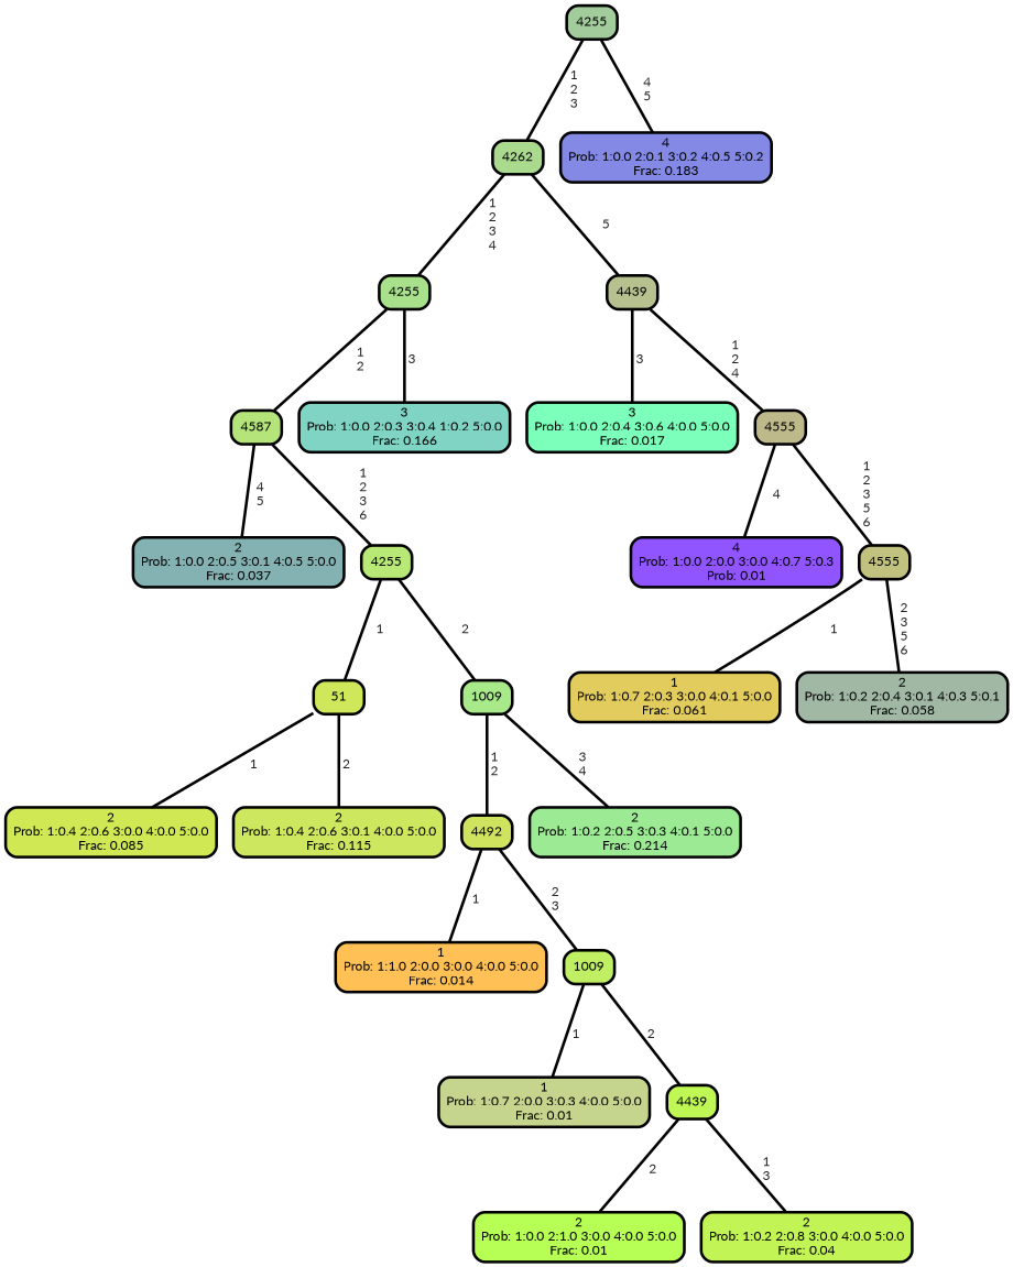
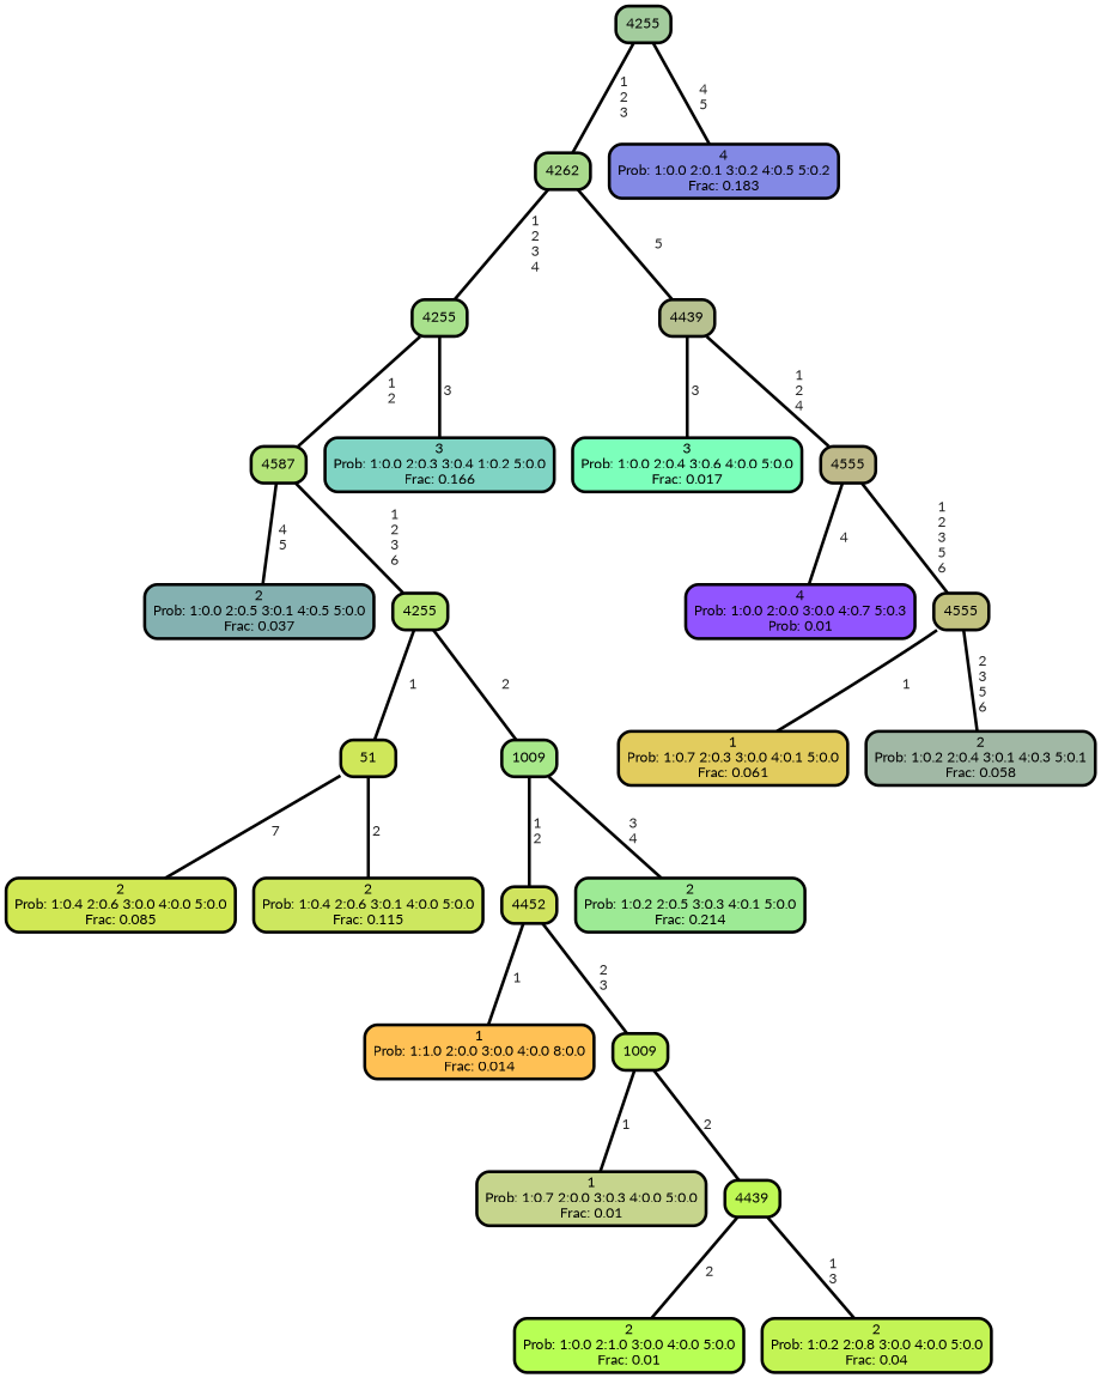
  graph {
    fontname=Lato
    ranksep="0 equally"
    splines=straight
    node [color=black fontcolor=black fontname=Lato penwidth=3 shape=box style="filled, rounded"]
    edge [color=black fontcolor=grey14 fontname=Lato fontweight=bold penwidth=3]
    n1 [fillcolor="#84b1b1" label="2\nProb: 1:0.0 2:0.5 3:0.1 4:0.5 5:0.0\nFrac: 0.037"]
    n2 [fillcolor="#b4e47a" label=4587]
    n3 [fillcolor="#b8e876" label=4255]
    n4 [fillcolor="#cfe75a" label=51]
    n5 [fillcolor="#a8e98a" label=1009]
    n6 [fillcolor="#d1e855" label="2\nProb: 1:0.4 2:0.6 3:0.0 4:0.0 5:0.0\nFrac: 0.085"]
    n7 [fillcolor="#cde75f" label="2\nProb: 1:0.4 2:0.6 3:0.1 4:0.0 5:0.0\nFrac: 0.115"]
-   n8 [fillcolor="#d0e35f" label=4492]
+   n8 [fillcolor="#d0e35f" label=4452]
    n9 [fillcolor="#9dea95" label="2\nProb: 1:0.2 2:0.5 3:0.3 4:0.1 5:0.0\nFrac: 0.214"]
-   n10 [fillcolor="#ffc155" label="1\nProb: 1:1.0 2:0.0 3:0.0 4:0.0 5:0.0\nFrac: 0.014"]
+   n10 [fillcolor="#ffc155" label="1\nProb: 1:1.0 2:0.0 3:0.0 4:0.0 8:0.0\nFrac: 0.014"]
    n11 [fillcolor="#c1ef63" label=1009]
    n12 [fillcolor="#c6d58d" label="1\nProb: 1:0.7 2:0.0 3:0.3 4:0.0 5:0.0\nFrac: 0.01"]
    n13 [fillcolor="#bff855" label=4439]
    n14 [fillcolor="#b8ff55" label="2\nProb: 1:0.0 2:1.0 3:0.0 4:0.0 5:0.0\nFrac: 0.01"]
    n15 [fillcolor="#c3f455" label="2\nProb: 1:0.2 2:0.8 3:0.0 4:0.0 5:0.0\nFrac: 0.04"]
    n16 [fillcolor="#a8e08c" label=4255]
    n17 [fillcolor="#80d4c4" label="3\nProb: 1:0.0 2:0.3 3:0.4 1:0.2 5:0.0\nFrac: 0.166"]
    n18 [fillcolor="#aada8d" label=4262]
    n19 [fillcolor="#b7c190" label=4439]
    n20 [fillcolor="#7cffbb" label="3\nProb: 1:0.0 2:0.4 3:0.6 4:0.0 5:0.0\nFrac: 0.017"]
    n21 [fillcolor="#beb98a" label=4555]
    n22 [fillcolor="#9155ff" label="4\nProb: 1:0.0 2:0.0 3:0.0 4:0.7 5:0.3\nProb: 0.01"]
    n23 [fillcolor="#c2c280" label=4555]
    n24 [fillcolor="#e2cc5e" label="1\nProb: 1:0.7 2:0.3 3:0.0 4:0.1 5:0.0\nFrac: 0.061"]
    n25 [fillcolor="#a1b8a5" label="2\nProb: 1:0.2 2:0.4 3:0.1 4:0.3 5:0.1\nFrac: 0.058"]
    n26 [fillcolor="#a3cc9d" label=4255]
    n27 [fillcolor="#8389e5" label="4\nProb: 1:0.0 2:0.1 3:0.2 4:0.5 5:0.2\nFrac: 0.183"]
    subgraph sub_1 {
      rank=same
    }
    n2 -- n1 [label=" 4\n 5"]
    n2 -- n3 [label=" 1\n 2\n 3\n 6"]
    n3 -- n4 [label=" 1"]
    n3 -- n5 [label=" 2"]
-   n4 -- n6 [label=" 1"]
+   n4 -- n6 [label=" 7"]
    n4 -- n7 [label=" 2"]
    n5 -- n8 [label=" 1\n 2"]
    n5 -- n9 [label=" 3\n 4"]
    n8 -- n10 [label=" 1"]
    n8 -- n11 [label=" 2\n 3"]
    n11 -- n12 [label=" 1"]
    n11 -- n13 [label=" 2"]
    n13 -- n14 [label=" 2"]
    n13 -- n15 [label=" 1\n 3"]
    n16 -- n2 [label=" 1\n 2"]
    n16 -- n17 [label=" 3"]
    n18 -- n16 [label=" 1\n 2\n 3\n 4"]
    n18 -- n19 [label=" 5"]
    n19 -- n20 [label=" 3"]
    n19 -- n21 [label=" 1\n 2\n 4"]
    n21 -- n22 [label=" 4"]
    n21 -- n23 [label=" 1\n 2\n 3\n 5\n 6"]
    n23 -- n24 [label=" 1"]
    n23 -- n25 [label=" 2\n 3\n 5\n 6"]
    n26 -- n18 [label=" 1\n 2\n 3"]
    n26 -- n27 [label=" 4\n 5"]
  }
